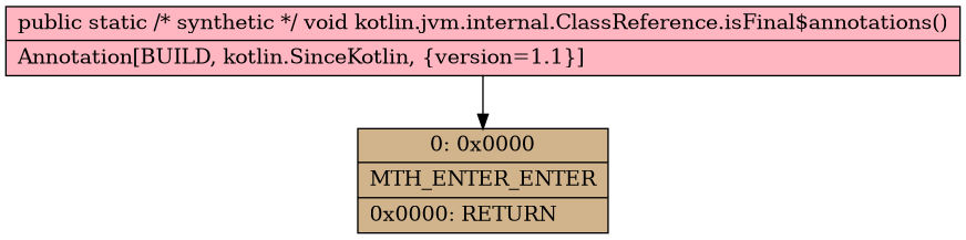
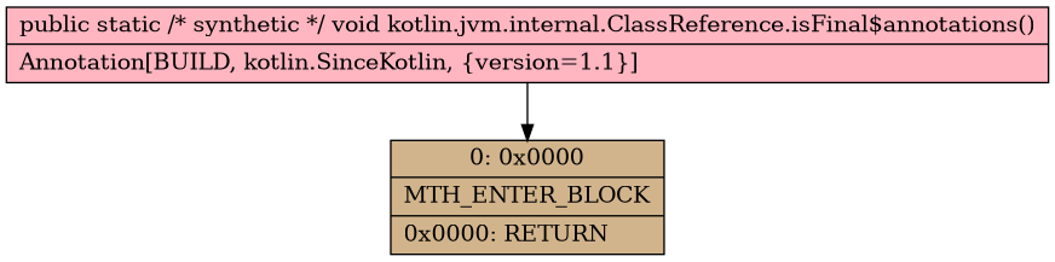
  digraph {
    node [shape=record style=filled color=black]
-   n1 [label="{0\:\ 0x0000|MTH_ENTER_ENTER\l|0x0000: RETURN   \l}" fillcolor=tan]
+   n1 [label="{0\:\ 0x0000|MTH_ENTER_BLOCK\l|0x0000: RETURN   \l}" fillcolor=tan]
    n2 [label="{public static \/* synthetic *\/ void kotlin.jvm.internal.ClassReference.isFinal$annotations()  | Annotation[BUILD, kotlin.SinceKotlin, \{version=1.1\}]\l}" fillcolor=lightpink]
    n2 -> n1
  }
